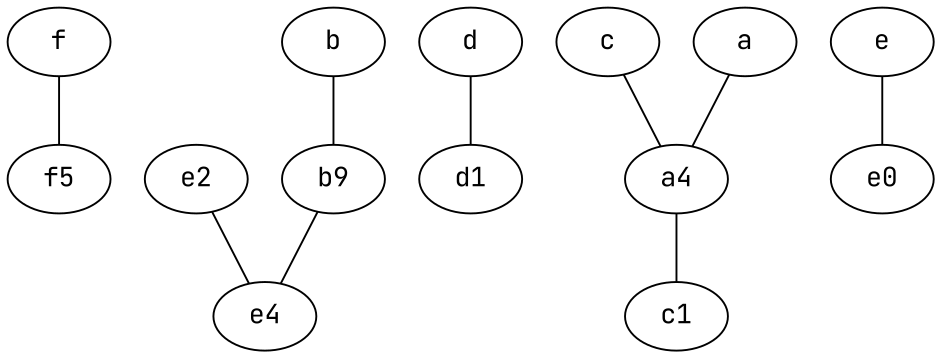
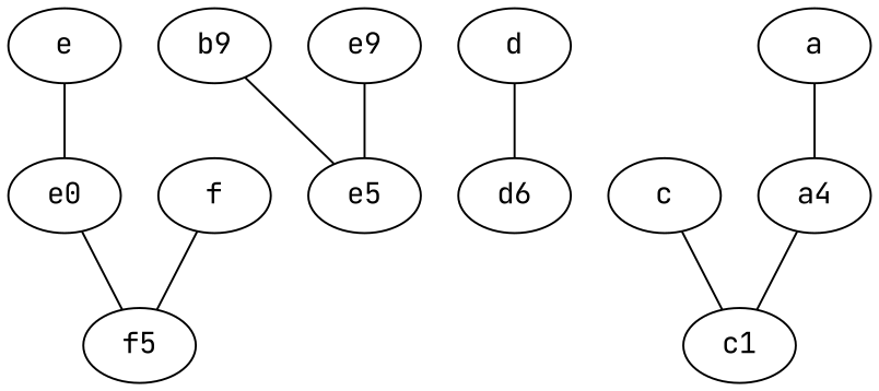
  graph {
    fontname="JetBrains Mono"
    node [fontname="JetBrains Mono" labelfontsize=50]
    edge [fontname="JetBrains Mono"]
    n1 [label=f5]
    n2 [label=b9]
-   e4
-   e2
+   e4 [label=e5]
+   e2 [label=e9]
    d
-   d1
+   d1 [label=d6]
    n7 [label=a4]
    c1
    n9 [label=e0]
    c
    f
    e
    a
-   b
    n2 -- e4
    e2 -- e4
    d -- d1
    n7 -- c1
-   c -- n7
+   n9 -- n1
+   c -- c1
    f -- n1
    e -- n9
    a -- n7
-   b -- n2
  }
